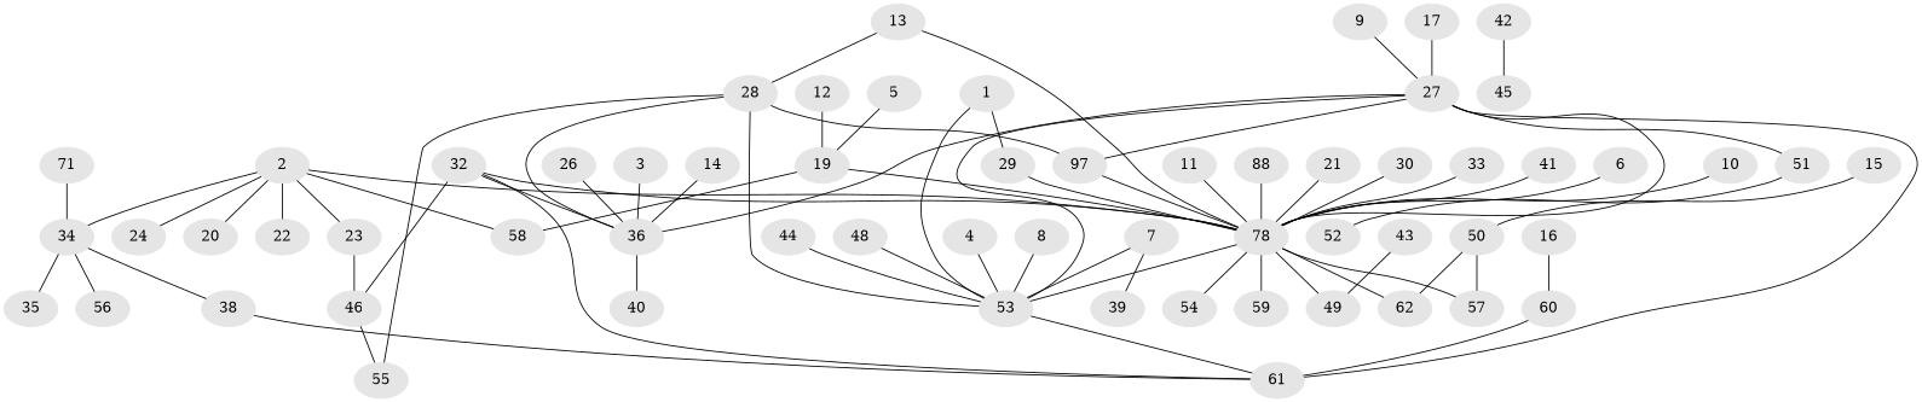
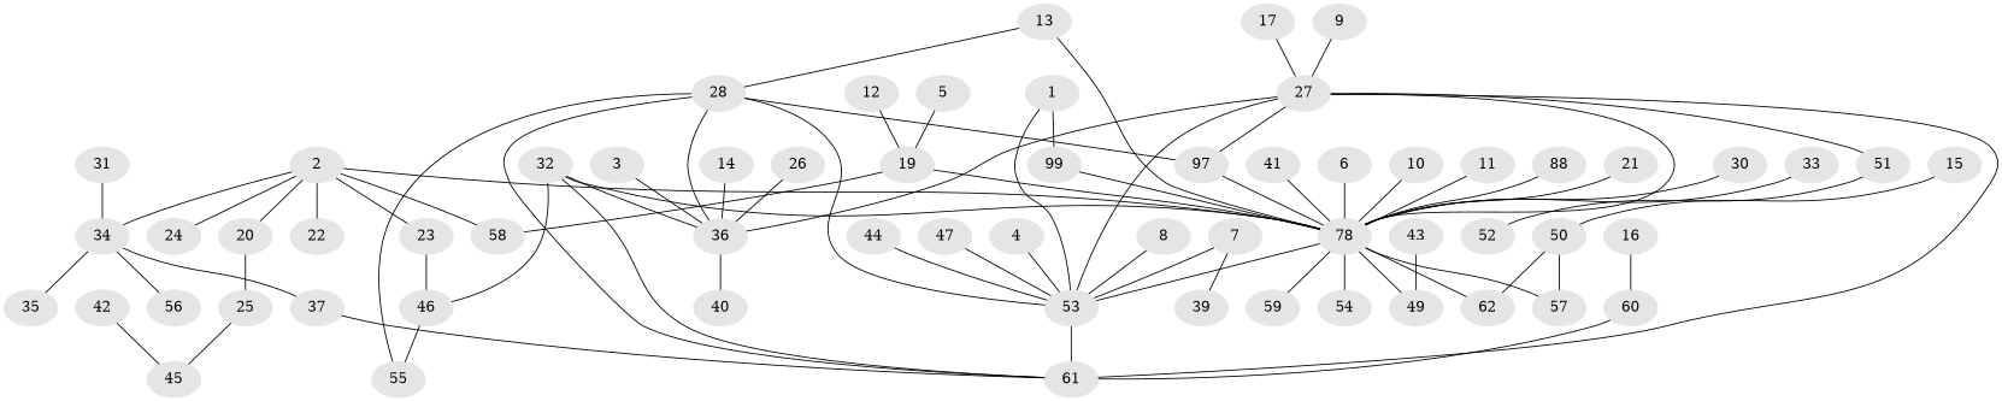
  graph {
    node [color=gray90 style=filled]
    edge [weight=1.0]
    1
-   29
+   29 [label=99]
    53
    n4 [label=78]
    61
    2
    20
    22
    23
    24
    34
    58
+   25
    46
    35
-   38
+   38 [label=37]
    56
    49
    54
    57
    59
    62
    3
    36
    40
    4
    5
    19
    6
    7
    39
    8
    9
    27
    n35 [label=97]
    51
    10
    11
    12
    13
    28
    55
    14
    15
    50
    16
    60
    17
    n49 [label=88]
    45
    21
    26
    52
    30
-   31 [label=71]
+   31
    32
    33
    41
    42
    43
    44
-   47 [label=48]
+   47
    1 -- 29
    1 -- 53
    29 -- n4
    53 -- 61
    n4 -- 53
    n4 -- 49
    n4 -- 54
    n4 -- 57
    n4 -- 59
    n4 -- 62
    2 -- n4
    2 -- 20
    2 -- 22
    2 -- 23
    2 -- 24
    2 -- 34
    2 -- 58
+   20 -- 25
    23 -- 46
    34 -- 35
    34 -- 38
    34 -- 56
+   25 -- 45
    46 -- 55
    38 -- 61
    3 -- 36
    36 -- 40
    4 -- 53
    5 -- 19
    19 -- n4
    19 -- 58
    6 -- n4
    7 -- 53
    7 -- 39
    8 -- 53
    9 -- 27
    27 -- 53
    27 -- n4
    27 -- 61
    27 -- 36
    27 -- n35
    27 -- 51
    n35 -- n4
    51 -- 52
    10 -- n4
    11 -- n4
    12 -- 19
    13 -- n4
    13 -- 28
    28 -- 53
+   28 -- 61
    28 -- 36
    28 -- n35
    28 -- 55
    14 -- 36
    15 -- 50
    50 -- 57
    50 -- 62
    16 -- 60
    60 -- 61 [weight=2.0]
    17 -- 27
    n49 -- n4
    21 -- n4
    26 -- 36
    30 -- n4
    31 -- 34
    32 -- n4
    32 -- 61
    32 -- 46
    32 -- 36
    33 -- n4
    41 -- n4
    42 -- 45
    43 -- 49
    44 -- 53
    47 -- 53
  }
